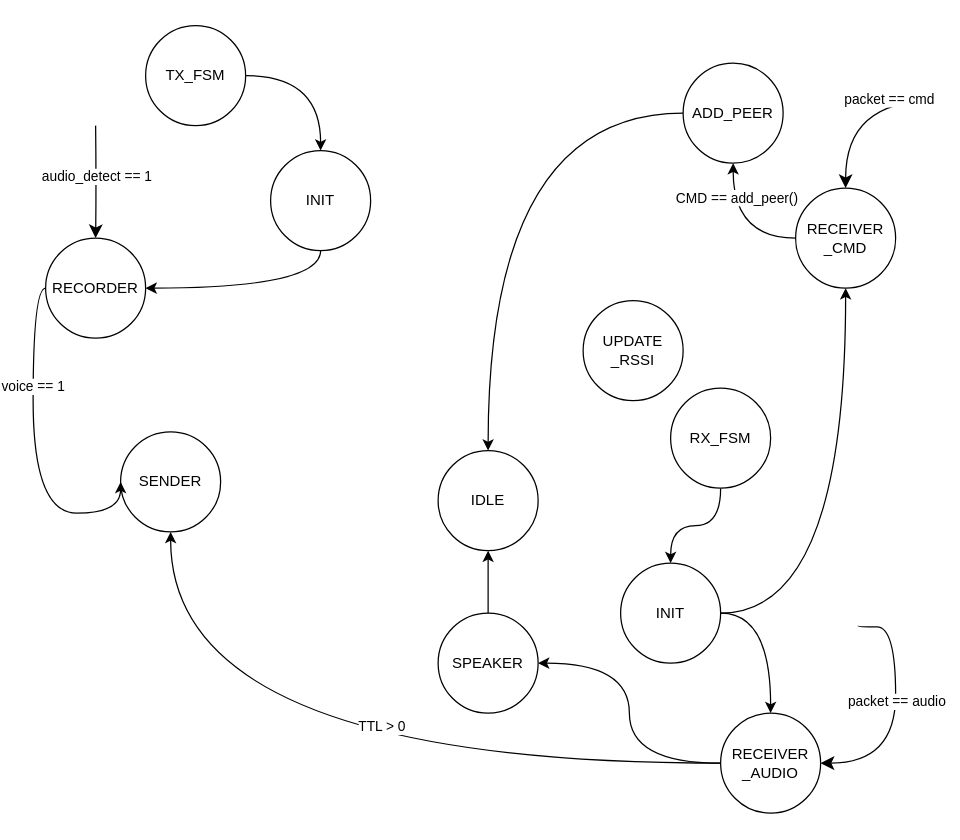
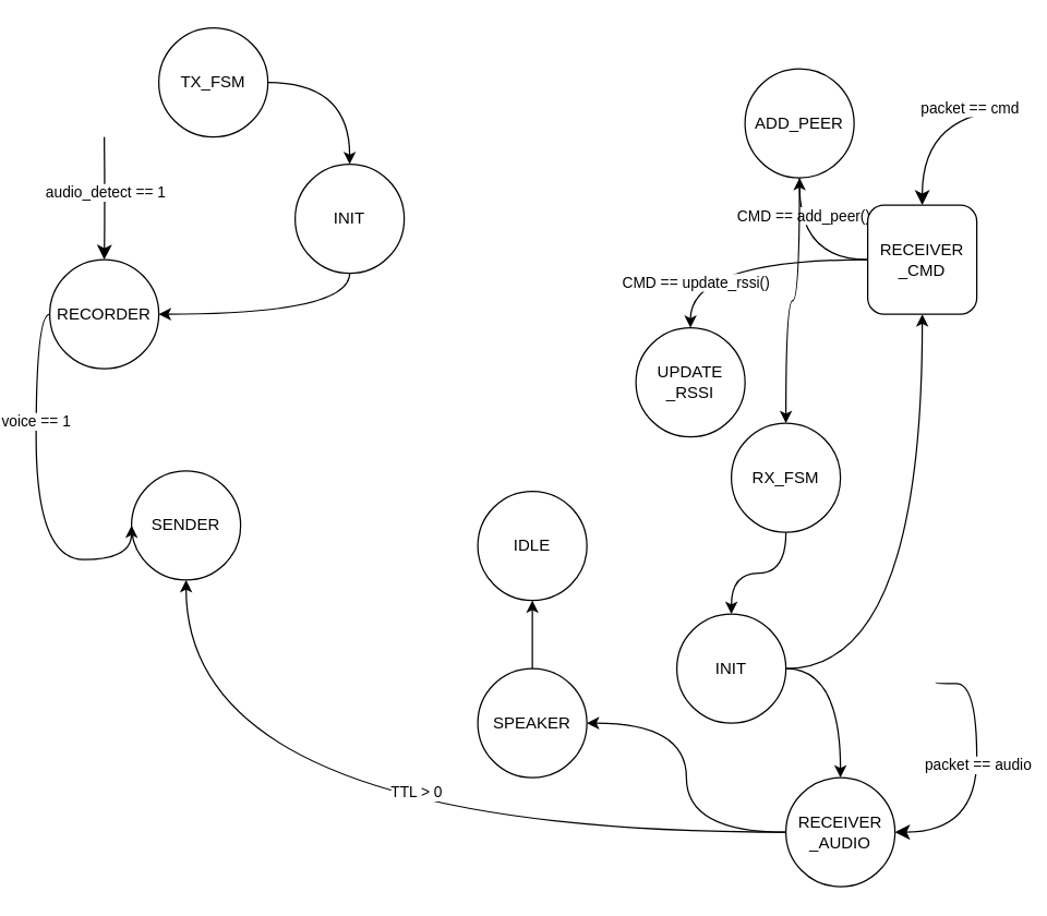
  <mxCell id="0" />
  <mxCell id="1" parent="0" />
  <mxCell id="2" style="edgeStyle=orthogonalEdgeStyle;rounded=0;orthogonalLoop=1;jettySize=auto;html=1;entryX=0.5;entryY=0;entryDx=0;entryDy=0;curved=1;" parent="1" source="3" target="7" edge="1"><mxGeometry relative="1" as="geometry" /></mxCell>
  <mxCell id="3" value="TX_FSM" style="ellipse;whiteSpace=wrap;html=1;aspect=fixed;" parent="1" vertex="1"><mxGeometry x="110" y="20" width="80" height="80" as="geometry" /></mxCell>
  <mxCell id="4" value="" style="edgeStyle=orthogonalEdgeStyle;rounded=0;orthogonalLoop=1;jettySize=auto;html=1;curved=1;strokeColor=default;" parent="1" source="5" target="21" edge="1"><mxGeometry relative="1" as="geometry" /></mxCell>
  <mxCell id="5" value="RX_FSM" style="ellipse;whiteSpace=wrap;html=1;aspect=fixed;" parent="1" vertex="1"><mxGeometry x="530" y="310" width="80" height="80" as="geometry" /></mxCell>
  <mxCell id="6" style="edgeStyle=orthogonalEdgeStyle;rounded=0;orthogonalLoop=1;jettySize=auto;html=1;curved=1;exitX=0.5;exitY=1;exitDx=0;exitDy=0;" parent="1" source="7" target="12" edge="1"><mxGeometry relative="1" as="geometry" /></mxCell>
  <mxCell id="7" value="INIT" style="ellipse;whiteSpace=wrap;html=1;aspect=fixed;" parent="1" vertex="1"><mxGeometry x="210" y="120" width="80" height="80" as="geometry" /></mxCell>
  <mxCell id="8" value="IDLE" style="ellipse;whiteSpace=wrap;html=1;aspect=fixed;" parent="1" vertex="1"><mxGeometry x="344" y="360" width="80" height="80" as="geometry" /></mxCell>
  <mxCell id="9" value="SENDER" style="ellipse;whiteSpace=wrap;html=1;" parent="1" vertex="1"><mxGeometry x="90" y="345" width="80" height="80" as="geometry" /></mxCell>
  <mxCell id="10" style="edgeStyle=orthogonalEdgeStyle;rounded=0;orthogonalLoop=1;jettySize=auto;html=1;entryX=0;entryY=0.5;entryDx=0;entryDy=0;curved=1;" parent="1" source="12" target="9" edge="1"><mxGeometry relative="1" as="geometry"><Array as="points"><mxPoint x="20" y="230" /><mxPoint x="20" y="410" /></Array></mxGeometry></mxCell>
  <mxCell id="11" value="voice == 1" style="edgeLabel;html=1;align=center;verticalAlign=middle;resizable=0;points=[];" parent="10" vertex="1" connectable="0"><mxGeometry x="-0.385" y="-1" relative="1" as="geometry"><mxPoint as="offset" /></mxGeometry></mxCell>
  <mxCell id="12" value="RECORDER" style="ellipse;whiteSpace=wrap;html=1;" parent="1" vertex="1"><mxGeometry x="30" y="190" width="80" height="80" as="geometry" /></mxCell>
  <mxCell id="13" style="edgeStyle=orthogonalEdgeStyle;rounded=0;orthogonalLoop=1;jettySize=auto;html=1;entryX=1;entryY=0.5;entryDx=0;entryDy=0;curved=1;strokeColor=default;" parent="1" source="16" target="18" edge="1"><mxGeometry relative="1" as="geometry" /></mxCell>
  <mxCell id="14" style="edgeStyle=orthogonalEdgeStyle;rounded=0;orthogonalLoop=1;jettySize=auto;html=1;curved=1;strokeColor=default;" parent="1" source="16" target="9" edge="1"><mxGeometry relative="1" as="geometry" /></mxCell>
  <mxCell id="15" value="TTL &amp;gt; 0" style="edgeLabel;html=1;align=center;verticalAlign=middle;resizable=0;points=[];" parent="14" vertex="1" connectable="0"><mxGeometry x="-0.034" y="-2" relative="1" as="geometry"><mxPoint x="30" y="-28" as="offset" /></mxGeometry></mxCell>
  <mxCell id="16" value="RECEIVER&lt;br&gt;_AUDIO" style="ellipse;whiteSpace=wrap;html=1;" parent="1" vertex="1"><mxGeometry x="570" y="570" width="80" height="80" as="geometry" /></mxCell>
  <mxCell id="17" style="edgeStyle=orthogonalEdgeStyle;rounded=0;orthogonalLoop=1;jettySize=auto;html=1;" parent="1" source="18" target="8" edge="1"><mxGeometry relative="1" as="geometry" /></mxCell>
  <mxCell id="18" value="SPEAKER" style="ellipse;whiteSpace=wrap;html=1;aspect=fixed;" parent="1" vertex="1"><mxGeometry x="344" y="490" width="80" height="80" as="geometry" /></mxCell>
  <mxCell id="19" style="edgeStyle=orthogonalEdgeStyle;rounded=0;orthogonalLoop=1;jettySize=auto;html=1;exitX=1;exitY=0.5;exitDx=0;exitDy=0;curved=1;strokeColor=default;" parent="1" source="21" target="16" edge="1"><mxGeometry relative="1" as="geometry" /></mxCell>
  <mxCell id="20" style="edgeStyle=orthogonalEdgeStyle;rounded=0;orthogonalLoop=1;jettySize=auto;html=1;curved=1;" edge="1" parent="1" source="21" target="26"><mxGeometry relative="1" as="geometry" /></mxCell>
  <mxCell id="21" value="INIT" style="ellipse;whiteSpace=wrap;html=1;" parent="1" vertex="1"><mxGeometry x="490" y="450" width="80" height="80" as="geometry" /></mxCell>
  <mxCell id="22" value="" style="edgeStyle=orthogonalEdgeStyle;rounded=0;orthogonalLoop=1;jettySize=auto;html=1;curved=1;strokeColor=default;" parent="1" source="26" target="30" edge="1"><mxGeometry relative="1" as="geometry" /></mxCell>
  <mxCell id="23" value="CMD == add_peer()" style="edgeLabel;html=1;align=center;verticalAlign=middle;resizable=0;points=[];" parent="22" vertex="1" connectable="0"><mxGeometry x="0.509" y="-2" relative="1" as="geometry"><mxPoint as="offset" /></mxGeometry></mxCell>
- <mxCell id="26" value="RECEIVER&lt;br&gt;_CMD" style="ellipse;whiteSpace=wrap;html=1;" parent="1" vertex="1"><mxGeometry x="630" y="150" width="80" height="80" as="geometry" /></mxCell>
+ <mxCell id="24" value="" style="edgeStyle=orthogonalEdgeStyle;rounded=0;orthogonalLoop=1;jettySize=auto;html=1;curved=1;strokeColor=default;" parent="1" source="26" target="31" edge="1"><mxGeometry relative="1" as="geometry" /></mxCell>
+ <mxCell id="25" value="CMD == update_rssi()" style="edgeLabel;html=1;align=center;verticalAlign=middle;resizable=0;points=[];" parent="24" vertex="1" connectable="0"><mxGeometry x="0.622" y="3" relative="1" as="geometry"><mxPoint as="offset" /></mxGeometry></mxCell>
+ <mxCell id="26" value="RECEIVER&lt;br&gt;_CMD" style="whiteSpace=wrap;html=1;rounded=1;" parent="1" vertex="1"><mxGeometry x="630" y="150" width="80" height="80" as="geometry" /></mxCell>
  <mxCell id="27" value="" style="edgeStyle=orthogonalEdgeStyle;endArrow=classic;html=1;rounded=0;endSize=8;startSize=8;sourcePerimeterSpacing=0;targetPerimeterSpacing=0;strokeColor=default;curved=1;" parent="1" target="26" edge="1"><mxGeometry width="100" relative="1" as="geometry"><mxPoint x="740" y="80" as="sourcePoint" /><mxPoint x="780" y="200" as="targetPoint" /></mxGeometry></mxCell>
  <mxCell id="28" value="packet == cmd" style="edgeLabel;html=1;align=center;verticalAlign=middle;resizable=0;points=[];" parent="27" vertex="1" connectable="0"><mxGeometry x="-0.5" y="-2" relative="1" as="geometry"><mxPoint as="offset" /></mxGeometry></mxCell>
- <mxCell id="29" style="edgeStyle=orthogonalEdgeStyle;rounded=0;orthogonalLoop=1;jettySize=auto;html=1;strokeColor=default;curved=1;" parent="1" source="30" target="8" edge="1"><mxGeometry relative="1" as="geometry" /></mxCell>
+ <mxCell id="29" style="edgeStyle=orthogonalEdgeStyle;rounded=0;orthogonalLoop=1;jettySize=auto;html=1;strokeColor=default;curved=1;" parent="1" source="30" target="5" edge="1"><mxGeometry relative="1" as="geometry" /></mxCell>
  <mxCell id="30" value="ADD_PEER" style="ellipse;whiteSpace=wrap;html=1;" parent="1" vertex="1"><mxGeometry x="540" y="50" width="80" height="80" as="geometry" /></mxCell>
  <mxCell id="31" value="UPDATE&lt;div&gt;_RSSI&lt;/div&gt;" style="ellipse;whiteSpace=wrap;html=1;" parent="1" vertex="1"><mxGeometry x="460" y="240" width="80" height="80" as="geometry" /></mxCell>
  <mxCell id="32" value="" style="edgeStyle=orthogonalEdgeStyle;endArrow=classic;html=1;curved=1;rounded=0;endSize=8;startSize=8;sourcePerimeterSpacing=0;targetPerimeterSpacing=0;strokeColor=default;" parent="1" edge="1"><mxGeometry width="100" relative="1" as="geometry"><mxPoint x="680" y="500" as="sourcePoint" /><mxPoint x="650" y="610" as="targetPoint" /><Array as="points"><mxPoint x="680" y="501" /><mxPoint x="710" y="501" /><mxPoint x="710" y="610" /></Array></mxGeometry></mxCell>
  <mxCell id="33" value="packet == audio" style="edgeLabel;html=1;align=center;verticalAlign=middle;resizable=0;points=[];" parent="32" vertex="1" connectable="0"><mxGeometry x="-0.5" y="-2" relative="1" as="geometry"><mxPoint x="2" y="40" as="offset" /></mxGeometry></mxCell>
  <mxCell id="34" value="" style="edgeStyle=orthogonalEdgeStyle;endArrow=classic;html=1;curved=1;rounded=0;endSize=8;startSize=8;sourcePerimeterSpacing=0;targetPerimeterSpacing=0;entryX=0.5;entryY=0;entryDx=0;entryDy=0;" edge="1" parent="1" target="12"><mxGeometry width="100" relative="1" as="geometry"><mxPoint x="70" y="100" as="sourcePoint" /><mxPoint x="70" y="140" as="targetPoint" /></mxGeometry></mxCell>
  <mxCell id="35" value="audio_detect == 1" style="edgeLabel;html=1;align=center;verticalAlign=middle;resizable=0;points=[];" vertex="1" connectable="0" parent="34"><mxGeometry x="-0.5" y="-2" relative="1" as="geometry"><mxPoint x="2" y="17" as="offset" /></mxGeometry></mxCell>
